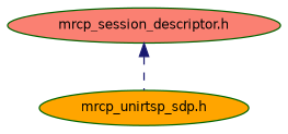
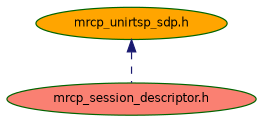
  digraph {
    node [color=darkgreen fontname=Helvetica fontsize=10 shape=ellipse style=filled]
    n1 [fillcolor=salmon fontcolor=black height=0.2 label="mrcp_session_descriptor.h" width=0.4]
    n2 [fillcolor=orange height=0.2 label="mrcp_unirtsp_sdp.h" width=0.4]
-   n1 -> n2 [color=midnightblue dir=back fontname=Helvetica fontsize=10 labelfontname=Helvetica labelfontsize=10 style=dashed]
+   n2 -> n1 [color=midnightblue dir=back fontname=Helvetica fontsize=10 labelfontname=Helvetica labelfontsize=10 style=dashed]
  }
